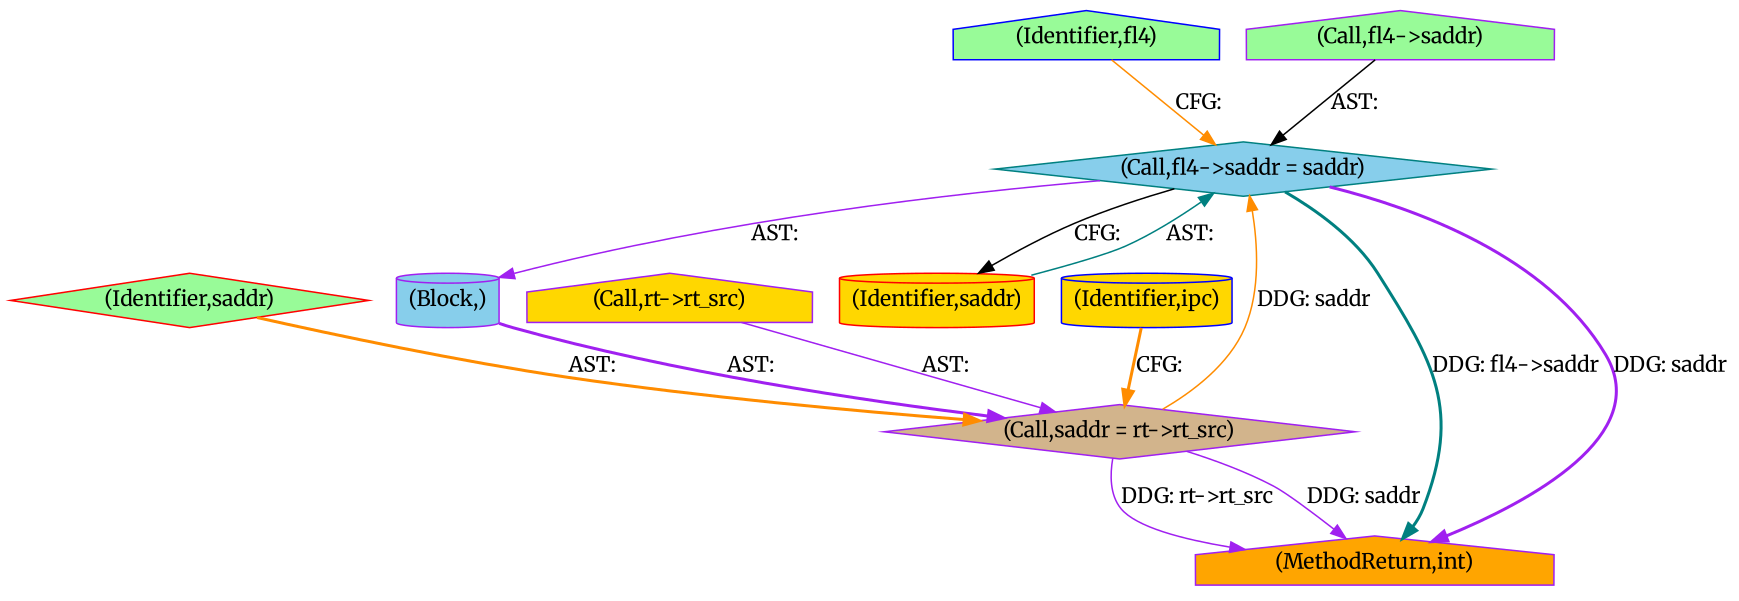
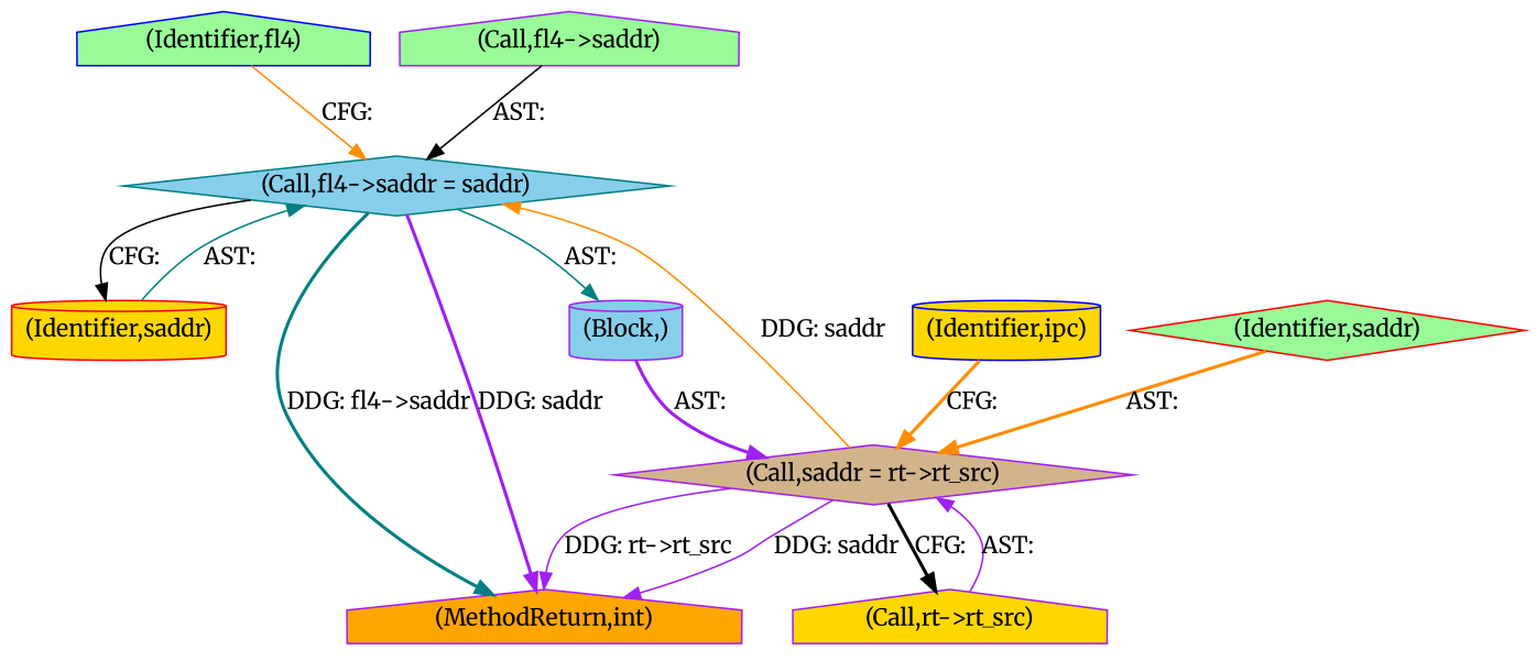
  digraph {
    fontname=Merriweather
    node [color=purple fillcolor=gold fontname=Merriweather shape=house style=filled]
    edge [color=purple fontname=Merriweather style=solid]
    n1 [color=teal fillcolor=skyblue label="(Call,fl4->saddr = saddr)" shape=diamond]
    n2 [color=red label="(Identifier,saddr)" shape=cylinder]
    n3 [fillcolor=skyblue label="(Block,)" shape=cylinder]
    n4 [fillcolor=orange label="(MethodReturn,int)"]
    n5 [fillcolor=tan label="(Call,saddr = rt->rt_src)" shape=diamond]
    n6 [label="(Call,rt->rt_src)"]
    n7 [color=blue fillcolor=palegreen label="(Identifier,fl4)"]
    n8 [fillcolor=palegreen label="(Call,fl4->saddr)"]
    n9 [color=blue label="(Identifier,ipc)" shape=cylinder]
    n10 [color=red fillcolor=palegreen label="(Identifier,saddr)" shape=diamond]
    n1 -> n2 [color=black label="CFG: "]
-   n1 -> n3 [label="AST: "]
+   n1 -> n3 [color=teal label="AST: "]
    n1 -> n4 [color=teal label="DDG: fl4->saddr" style=bold]
    n1 -> n4 [label="DDG: saddr" style=bold]
    n2 -> n1 [color=teal label="AST: "]
    n3 -> n5 [label="AST: " style=bold]
    n5 -> n1 [color=darkorange label="DDG: saddr"]
    n5 -> n4 [label="DDG: rt->rt_src"]
    n5 -> n4 [label="DDG: saddr"]
+   n5 -> n6 [color=black label="CFG: " style=bold]
    n6 -> n5 [label="AST: "]
    n7 -> n1 [color=darkorange label="CFG: "]
    n8 -> n1 [color=black label="AST: "]
    n9 -> n5 [color=darkorange label="CFG: " style=bold]
    n10 -> n5 [color=darkorange label="AST: " style=bold]
  }
